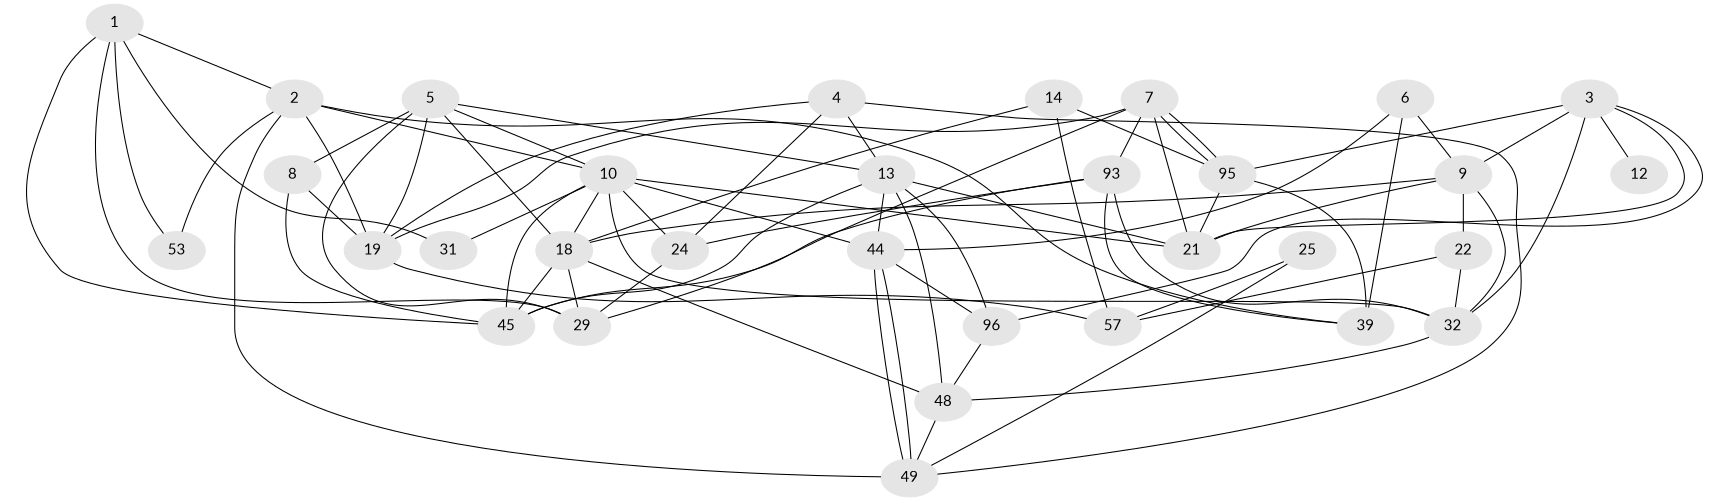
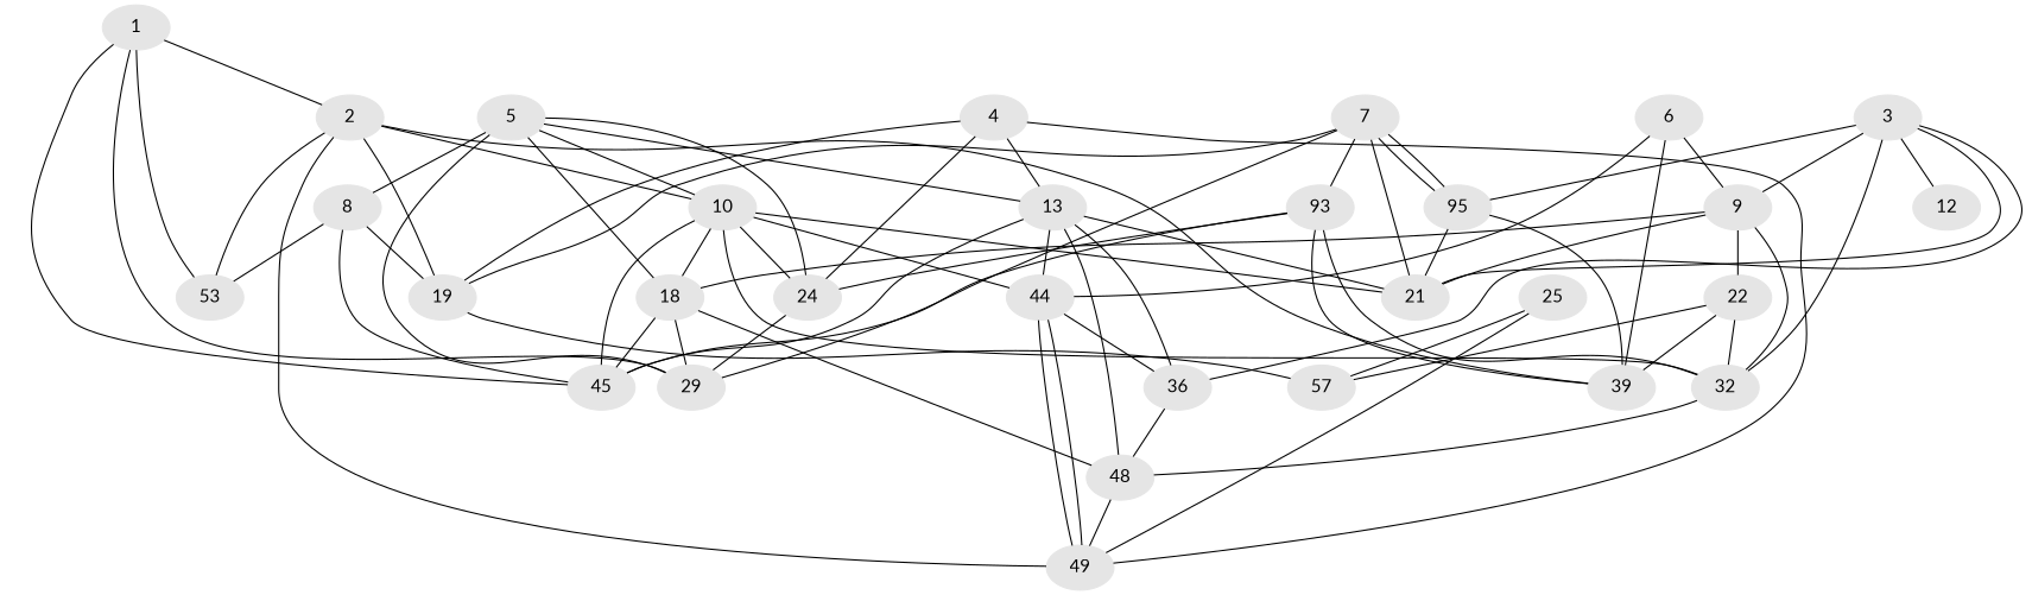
  graph {
    fontname=Lato
    node [color=gray90 fontname=Lato style=filled]
    edge [fontname=Lato]
    1 [super="+20"]
    2 [super="+51"]
    29 [super="+41"]
-   31
    45 [super="+46"]
    53 [super="+54"]
    10 [super="+37"]
    19 [super="+30"]
    39 [super="+56"]
    49 [super="+52"]
    3 [super="+43"]
    9 [super="+35"]
    12
    n14 [label=95 super="+55"]
    21 [super="+27"]
    32 [super="+40"]
-   36 [super="+59" label=96]
+   36 [super="+59"]
    24
    18 [super="+47"]
    n20 [label=44 super="+58"]
    57
    22
    48
    4 [super="+11"]
    13 [super="+16"]
    5 [super="+50"]
    8 [super="+38"]
    6 [super="+17"]
    7 [super="+44"]
    n30 [label=93 super="+26"]
-   14 [super="+42"]
    25
    1 -- 2
    1 -- 29
-   1 -- 31
    1 -- 45
    1 -- 53
    2 -- 53
    2 -- 10
    2 -- 19
    2 -- 39
    2 -- 49
-   10 -- 31
    10 -- 45
    10 -- 21
    10 -- 32
    10 -- 24
    10 -- 18
    10 -- n20
    19 -- 57
    3 -- 9
    3 -- 12
    3 -- n14
    3 -- 21
    3 -- 32
    3 -- 36
    9 -- 21
    9 -- 32
    9 -- 18
    9 -- 22
    n14 -- 39
    n14 -- 21
    32 -- 48
    36 -- 48
    24 -- 29
    18 -- 29
    18 -- 45
    18 -- 48
    n20 -- 49
    n20 -- 49
    n20 -- 36
+   22 -- 39
    22 -- 32
    22 -- 57
    48 -- 49
    4 -- 19
    4 -- 49
    4 -- 24
    4 -- 13
    13 -- 45
    13 -- 21
    13 -- 36 [weight=2]
    13 -- n20
    13 -- 48
    5 -- 29
    5 -- 10
-   5 -- 19
+   5 -- 24
    5 -- 18
    5 -- 13
    5 -- 8 [weight=3]
    8 -- 45
+   8 -- 53
    8 -- 19
    6 -- 39
    6 -- 9
    6 -- n20
    7 -- 29
    7 -- 19
    7 -- n14
    7 -- n14
    7 -- 21
    7 -- n30
    n30 -- 45
    n30 -- 39
    n30 -- 32
    n30 -- 24
-   14 -- n14
-   14 -- 18
-   14 -- 57
    25 -- 49
    25 -- 57
  }
